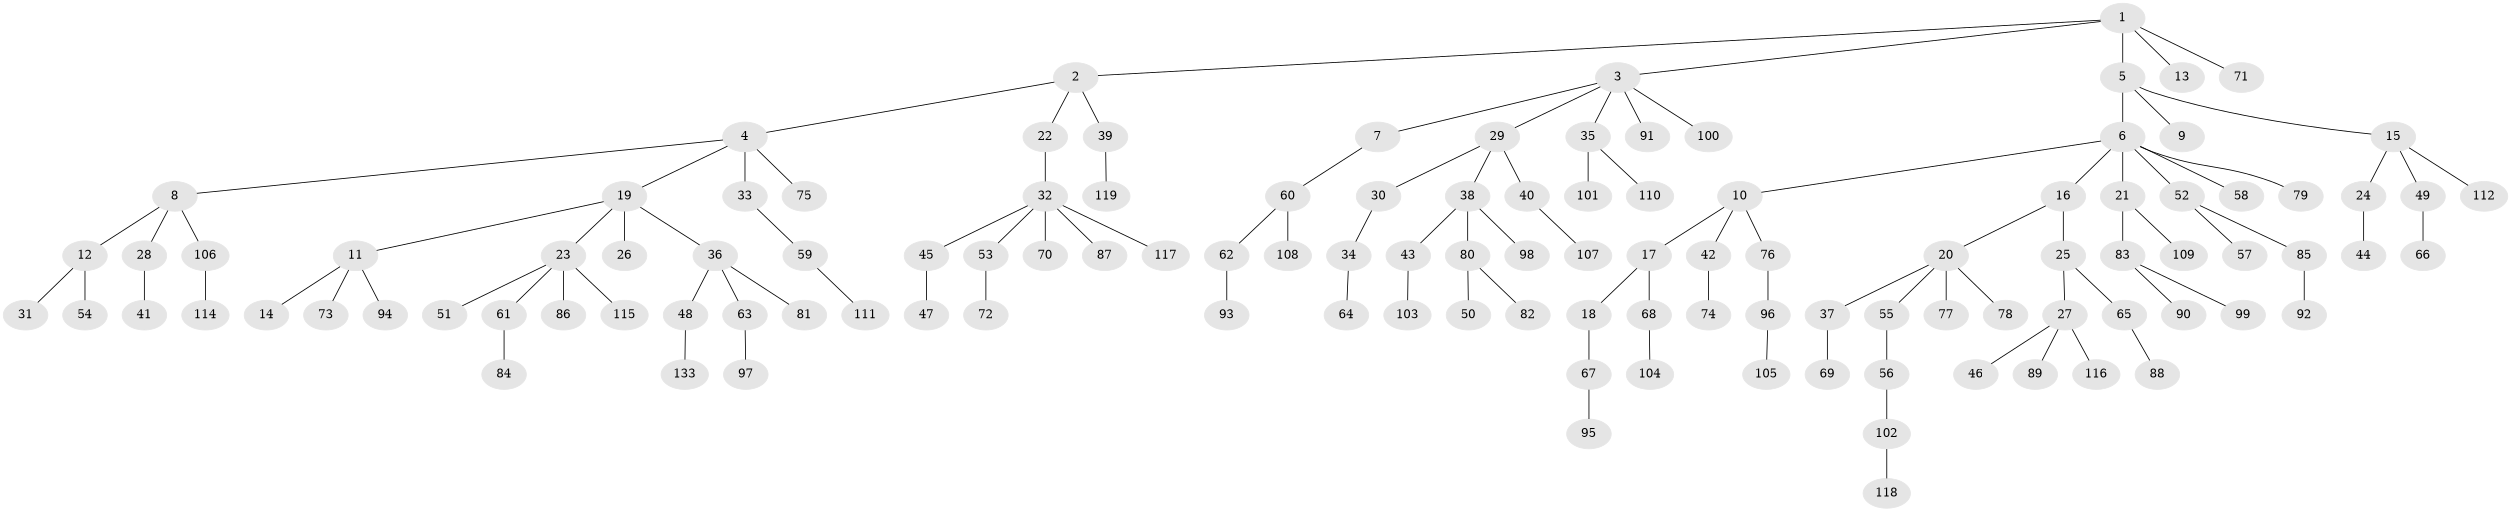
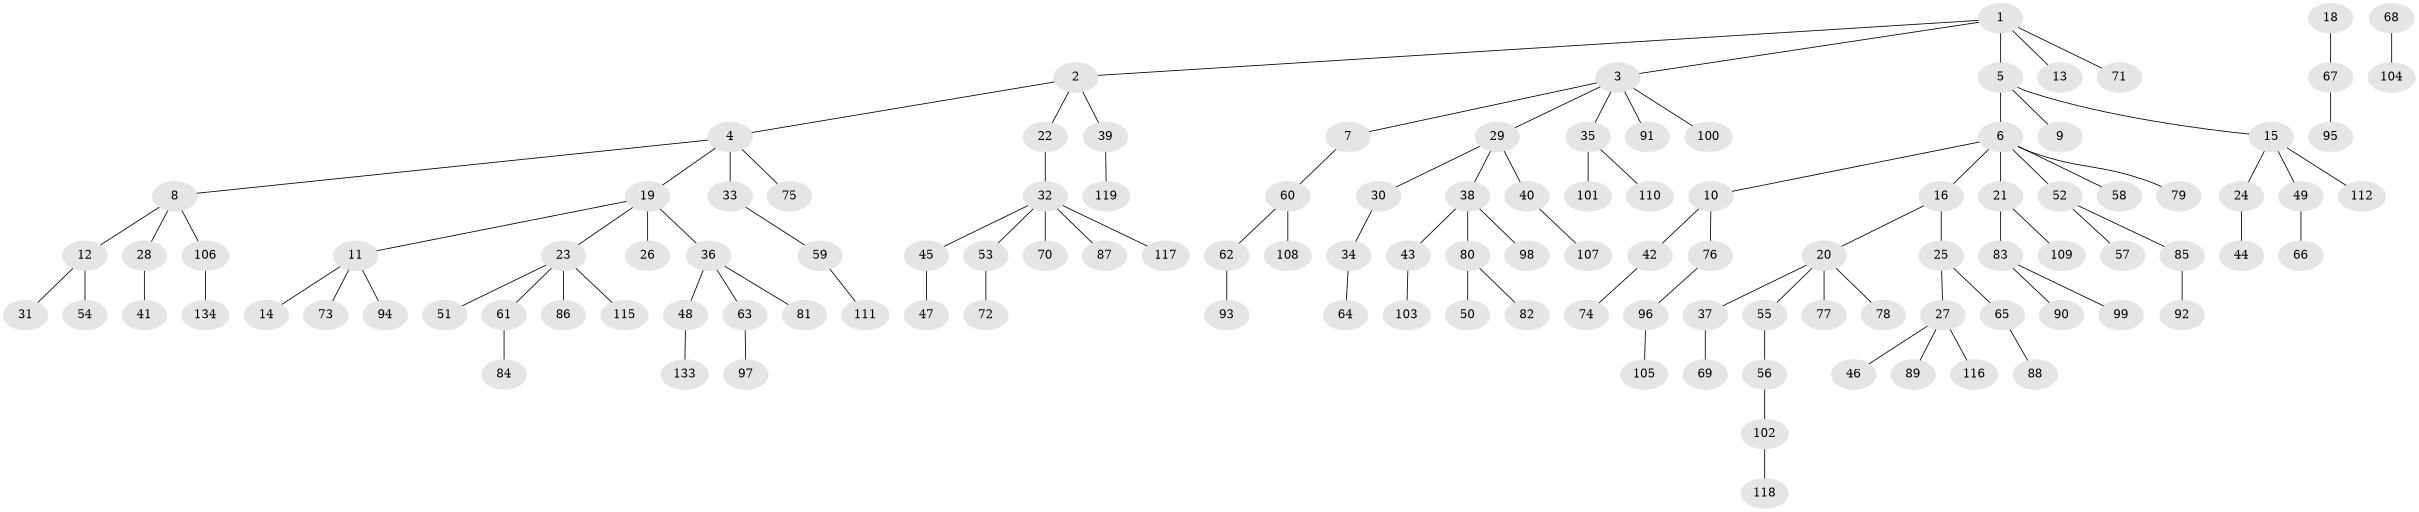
  graph {
    node [color=gray90 style=filled]
    1
    2
    3
    5
    13
    71
    4
    22
    39
    7
    29
    35
    91
    100
    6
    9
    15
    8
    19
    33
    75
    32
    119
    60
    30
    38
    40
    101
    110
    12
    28
    106
    11
    14
    73
    94
    23
    26
    36
    59
    10
    16
    21
    52
    58
    79
    24
    49
    112
-   17
    42
    76
    20
    25
    83
    109
    57
    85
    62
    108
    31
    54
    41
-   114
+   114 [label=134]
    18
    68
    74
    96
    44
    66
    37
    55
    77
    78
    27
    65
    67
    104
    95
    51
    61
    86
    115
    48
    63
    81
    69
    56
    90
    99
    45
    53
    70
    87
    117
    84
    46
    89
    116
    88
    34
    43
    80
    98
    107
    64
    47
    72
    111
    n110 [label=133]
    97
    103
    50
    82
    92
    102
    118
    93
    105
    1 -- 2
    1 -- 3
    1 -- 5
    1 -- 13
    1 -- 71
    2 -- 4
    2 -- 22
    2 -- 39
    3 -- 7
    3 -- 29
    3 -- 35
    3 -- 91
    3 -- 100
    5 -- 6
    5 -- 9
    5 -- 15
    4 -- 8
    4 -- 19
    4 -- 33
    4 -- 75
    22 -- 32
    39 -- 119
    7 -- 60
    29 -- 30
    29 -- 38
    29 -- 40
    35 -- 101
    35 -- 110
    6 -- 10
    6 -- 16
    6 -- 21
    6 -- 52
    6 -- 58
    6 -- 79
    15 -- 24
    15 -- 49
    15 -- 112
    8 -- 12
    8 -- 28
    8 -- 106
    19 -- 11
    19 -- 23
    19 -- 26
    19 -- 36
    33 -- 59
    32 -- 45
    32 -- 53
    32 -- 70
    32 -- 87
    32 -- 117
    60 -- 62
    60 -- 108
    30 -- 34
    38 -- 43
    38 -- 80
    38 -- 98
    40 -- 107
    12 -- 31
    12 -- 54
    28 -- 41
    106 -- 114
    11 -- 14
    11 -- 73
    11 -- 94
    23 -- 51
    23 -- 61
    23 -- 86
    23 -- 115
    36 -- 48
    36 -- 63
    36 -- 81
    59 -- 111
-   10 -- 17
    10 -- 42
    10 -- 76
    16 -- 20
    16 -- 25
    21 -- 83
    21 -- 109
    52 -- 57
    52 -- 85
    24 -- 44
    49 -- 66
-   17 -- 18
-   17 -- 68
    42 -- 74
    76 -- 96
    20 -- 37
    20 -- 55
    20 -- 77
    20 -- 78
    25 -- 27
    25 -- 65
    83 -- 90
    83 -- 99
    85 -- 92
    62 -- 93
    18 -- 67
    68 -- 104
    96 -- 105
    37 -- 69
    55 -- 56
    27 -- 46
    27 -- 89
    27 -- 116
    65 -- 88
    67 -- 95
    61 -- 84
    48 -- n110
    63 -- 97
    56 -- 102
    45 -- 47
    53 -- 72
    34 -- 64
    43 -- 103
    80 -- 50
    80 -- 82
    102 -- 118
  }
